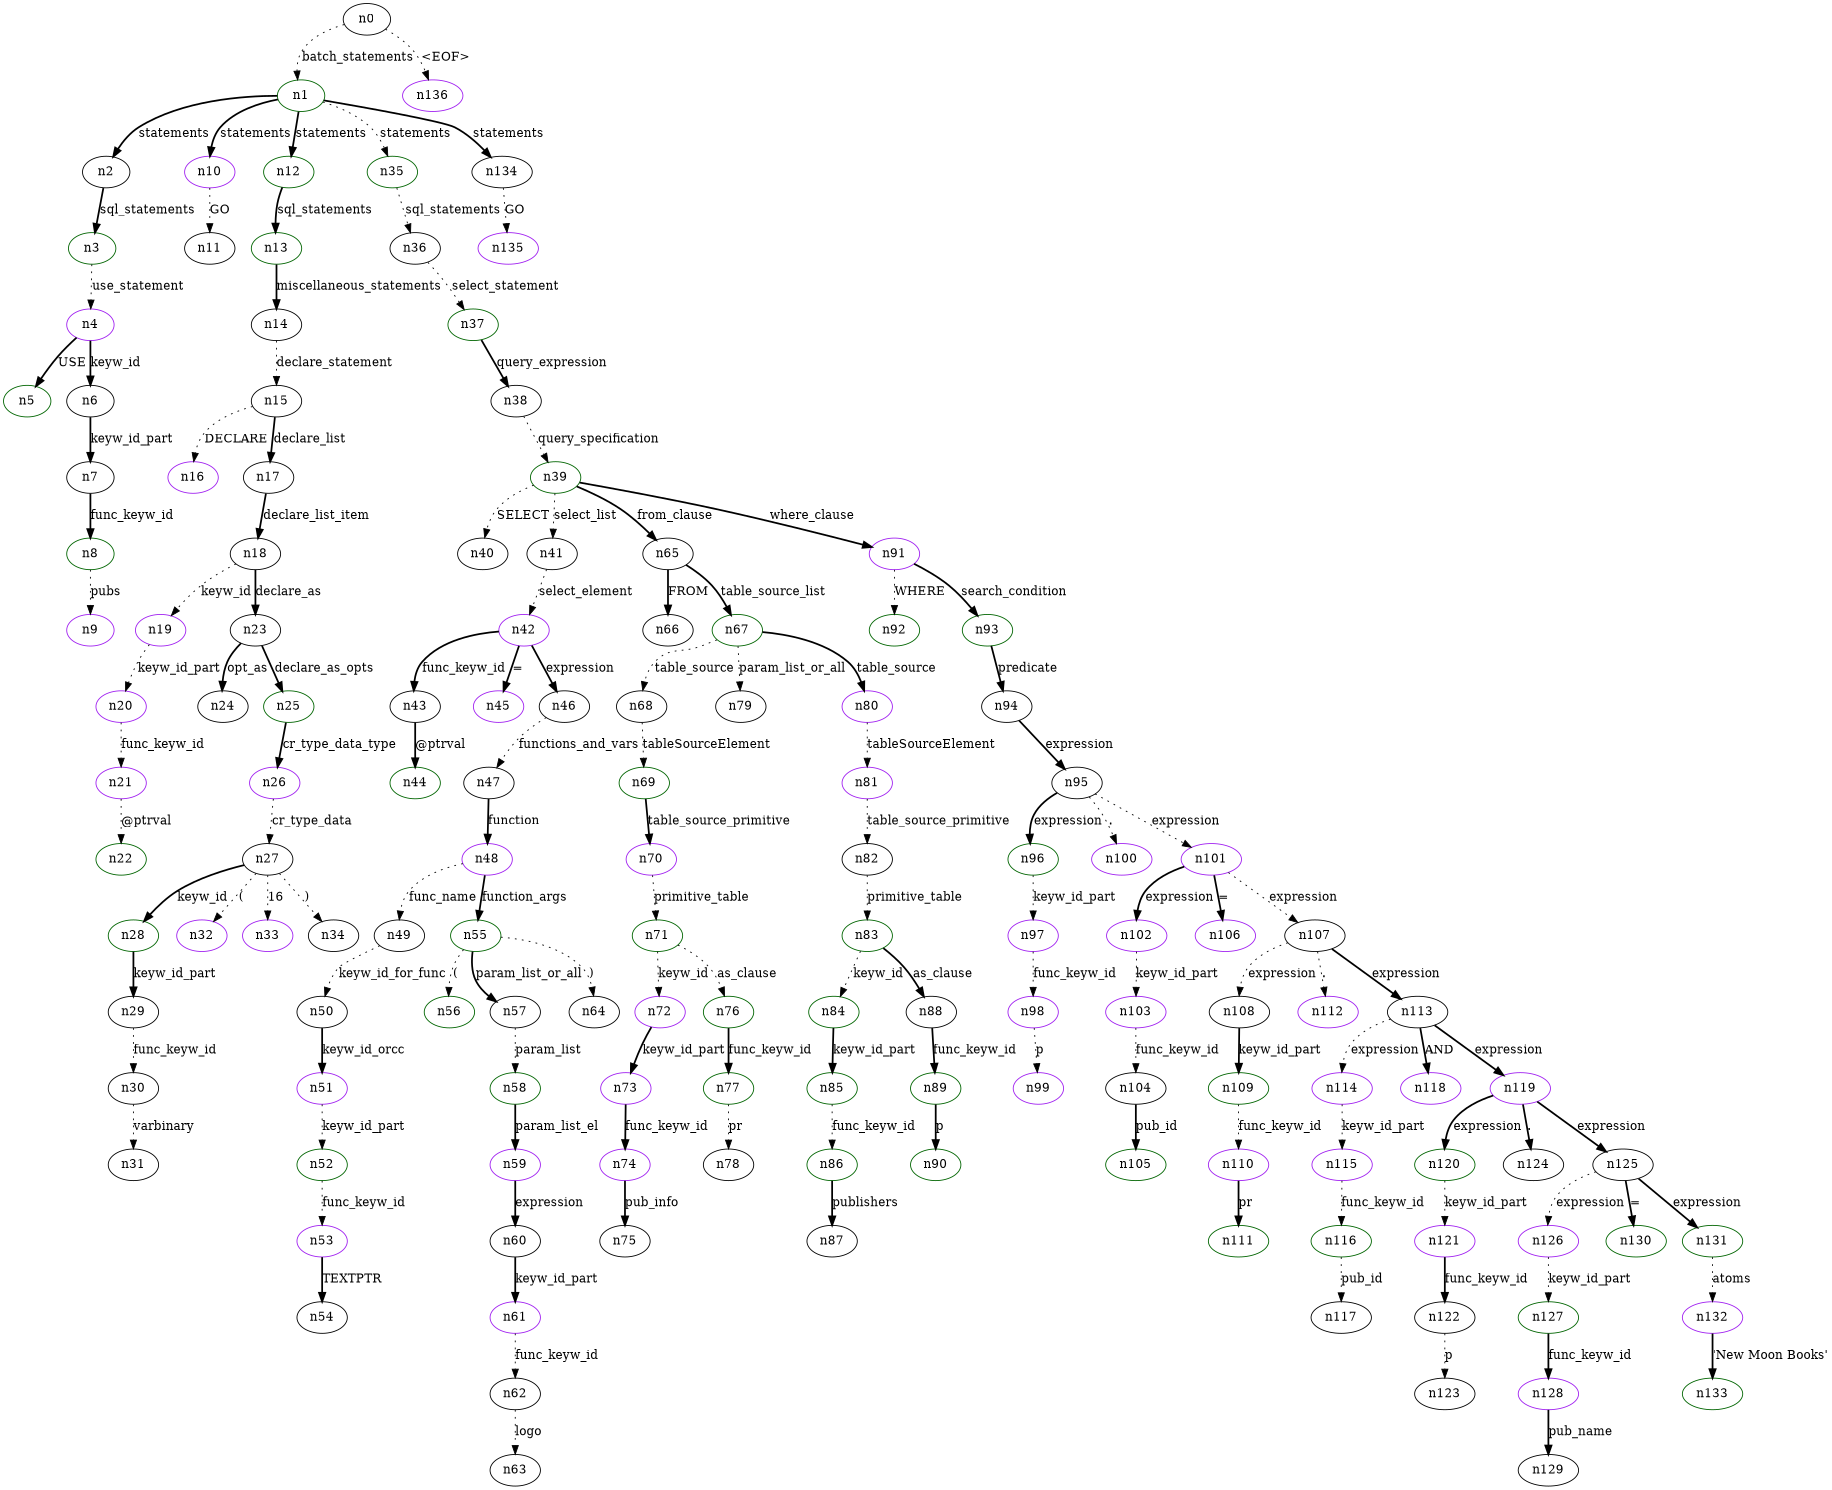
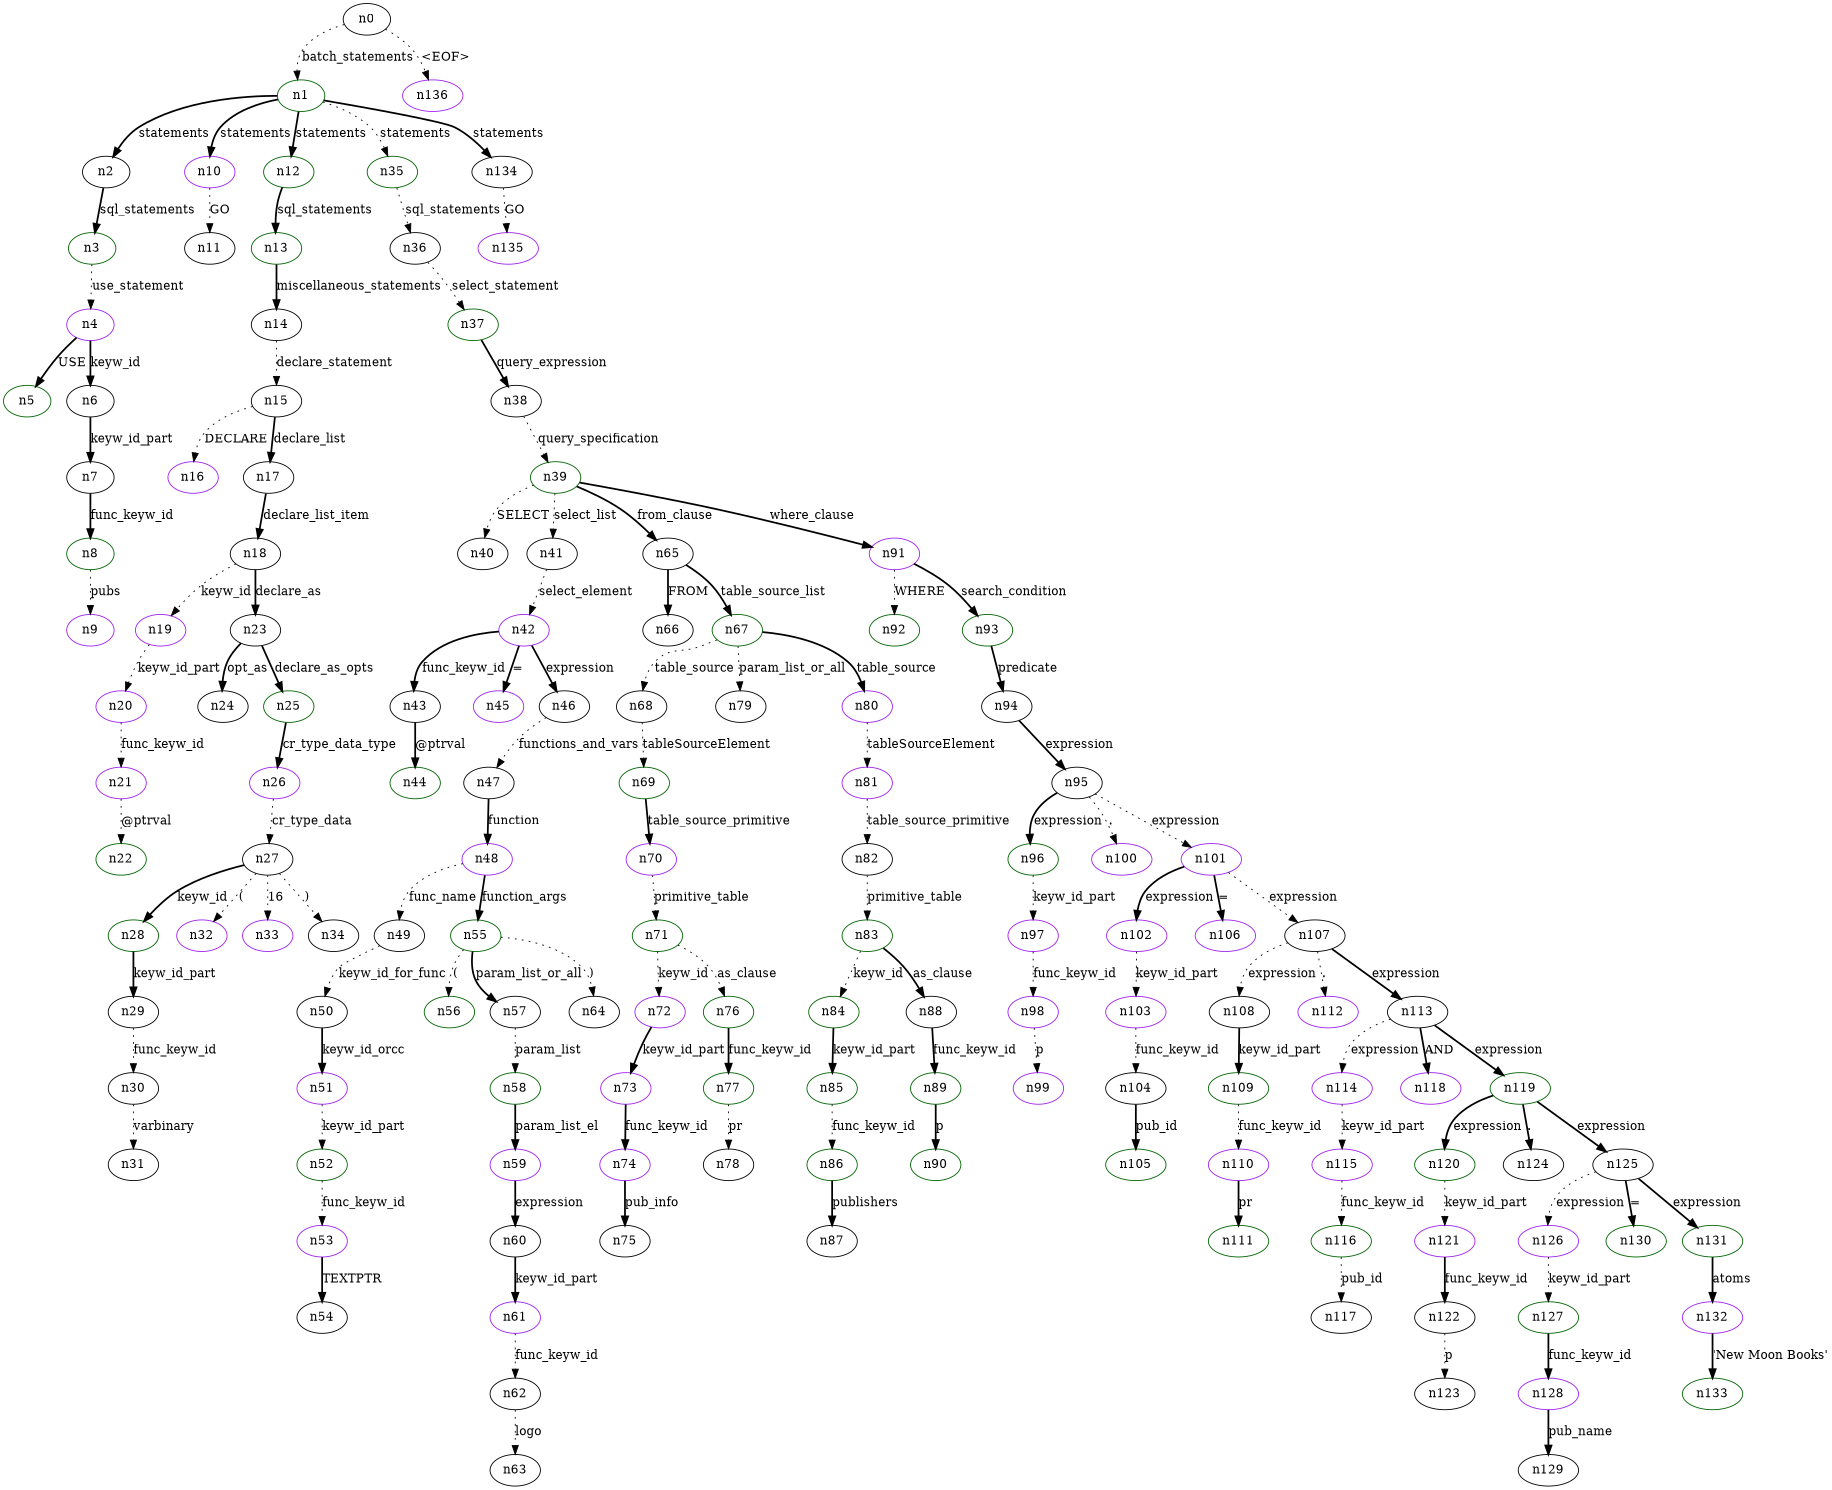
  digraph {
    node [color=black]
    edge [style=bold]
    n1 [color=darkgreen]
    n0
    n136 [color=purple]
    n2
    n10 [color=purple]
    n12 [color=darkgreen]
    n35 [color=darkgreen]
    n134
    n3 [color=darkgreen]
    n11
    n13 [color=darkgreen]
    n36
    n135 [color=purple]
    n4 [color=purple]
    n5 [color=darkgreen]
    n6
    n7
    n8 [color=darkgreen]
    n9 [color=purple]
    n14
    n15
    n16 [color=purple]
    n17
    n18
    n19 [color=purple]
    n23
    n20 [color=purple]
    n24
    n25 [color=darkgreen]
    n21 [color=purple]
    n22 [color=darkgreen]
    n26 [color=purple]
    n27
    n28 [color=darkgreen]
    n32 [color=purple]
    n33 [color=purple]
    n34
    n29
    n30
    n31
    n37 [color=darkgreen]
    n38
    n39 [color=darkgreen]
    n40
    n41
    n65
    n91 [color=purple]
    n42 [color=purple]
    n66
    n67 [color=darkgreen]
    n92 [color=darkgreen]
    n93 [color=darkgreen]
    n43
    n45 [color=purple]
    n46
    n44 [color=darkgreen]
    n47
    n48 [color=purple]
    n49
    n55 [color=darkgreen]
    n50
    n56 [color=darkgreen]
    n57
    n64
    n51 [color=purple]
    n52 [color=darkgreen]
    n53 [color=purple]
    n54
    n58 [color=darkgreen]
    n59 [color=purple]
    n60
    n61 [color=purple]
    n62
    n63
    n68
    n79
    n80 [color=purple]
    n69 [color=darkgreen]
    n81 [color=purple]
    n70 [color=purple]
    n71 [color=darkgreen]
    n72 [color=purple]
    n76 [color=darkgreen]
    n73 [color=purple]
    n77 [color=darkgreen]
    n74 [color=purple]
    n75
    n78
    n82
    n83 [color=darkgreen]
    n84 [color=darkgreen]
    n88
    n85 [color=darkgreen]
    n89 [color=darkgreen]
    n86 [color=darkgreen]
    n87
    n90 [color=darkgreen]
    n94
    n95
    n96 [color=darkgreen]
    n100 [color=purple]
    n101 [color=purple]
    n97 [color=purple]
    n102 [color=purple]
    n106 [color=purple]
    n107
    n98 [color=purple]
    n99 [color=purple]
    n103 [color=purple]
    n108
    n112 [color=purple]
    n113
    n104
    n105 [color=darkgreen]
    n109 [color=darkgreen]
    n114 [color=purple]
    n118 [color=purple]
-   n119 [color=purple]
+   n119 [color=darkgreen]
    n110 [color=purple]
    n111 [color=darkgreen]
    n115 [color=purple]
    n120 [color=darkgreen]
    n124
    n125
    n116 [color=darkgreen]
    n117
    n121 [color=purple]
    n126 [color=purple]
    n130 [color=darkgreen]
    n131 [color=darkgreen]
    n122
    n123
    n127 [color=darkgreen]
    n132 [color=purple]
    n128 [color=purple]
    n129
    n133 [color=darkgreen]
    n1 -> n2 [label=statements]
    n1 -> n10 [label=statements]
    n1 -> n12 [label=statements]
    n1 -> n35 [label=statements style=dotted]
    n1 -> n134 [label=statements]
    n0 -> n1 [label=batch_statements style=dotted]
    n0 -> n136 [label="<EOF>" style=dotted]
    n2 -> n3 [label=sql_statements]
    n10 -> n11 [label=GO style=dotted]
    n12 -> n13 [label=sql_statements]
    n35 -> n36 [label=sql_statements style=dotted]
    n134 -> n135 [label=GO style=dotted]
    n3 -> n4 [label=use_statement style=dotted]
    n13 -> n14 [label=miscellaneous_statements]
    n36 -> n37 [label=select_statement style=dotted]
    n4 -> n5 [label=USE]
    n4 -> n6 [label=keyw_id]
    n6 -> n7 [label=keyw_id_part]
    n7 -> n8 [label=func_keyw_id]
    n8 -> n9 [label=pubs style=dotted]
    n14 -> n15 [label=declare_statement style=dotted]
    n15 -> n16 [label=DECLARE style=dotted]
    n15 -> n17 [label=declare_list]
    n17 -> n18 [label=declare_list_item]
    n18 -> n19 [label=keyw_id style=dotted]
    n18 -> n23 [label=declare_as]
    n19 -> n20 [label=keyw_id_part style=dotted]
    n23 -> n24 [label=opt_as]
    n23 -> n25 [label=declare_as_opts]
    n20 -> n21 [label=func_keyw_id style=dotted]
    n25 -> n26 [label=cr_type_data_type]
    n21 -> n22 [label="@ptrval" style=dotted]
    n26 -> n27 [label=cr_type_data style=dotted]
    n27 -> n28 [label=keyw_id]
    n27 -> n32 [label="(" style=dotted]
    n27 -> n33 [label=16 style=dotted]
    n27 -> n34 [label=")" style=dotted]
    n28 -> n29 [label=keyw_id_part]
    n29 -> n30 [label=func_keyw_id style=dotted]
    n30 -> n31 [label=varbinary style=dotted]
    n37 -> n38 [label=query_expression]
    n38 -> n39 [label=query_specification style=dotted]
    n39 -> n40 [label=SELECT style=dotted]
    n39 -> n41 [label=select_list style=dotted]
    n39 -> n65 [label=from_clause]
    n39 -> n91 [label=where_clause]
    n41 -> n42 [label=select_element style=dotted]
    n65 -> n66 [label=FROM]
    n65 -> n67 [label=table_source_list]
    n91 -> n92 [label=WHERE style=dotted]
    n91 -> n93 [label=search_condition]
    n42 -> n43 [label=func_keyw_id]
    n42 -> n45 [label="="]
    n42 -> n46 [label=expression]
    n67 -> n68 [label=table_source style=dotted]
    n67 -> n79 [label=param_list_or_all style=dotted]
    n67 -> n80 [label=table_source]
    n93 -> n94 [label=predicate]
    n43 -> n44 [label="@ptrval"]
    n46 -> n47 [label=functions_and_vars style=dotted]
    n47 -> n48 [label=function]
    n48 -> n49 [label=func_name style=dotted]
    n48 -> n55 [label=function_args]
    n49 -> n50 [label=keyw_id_for_func style=dotted]
    n55 -> n56 [label="(" style=dotted]
    n55 -> n57 [label=param_list_or_all]
    n55 -> n64 [label=")" style=dotted]
    n50 -> n51 [label=keyw_id_orcc]
    n57 -> n58 [label=param_list style=dotted]
    n51 -> n52 [label=keyw_id_part style=dotted]
    n52 -> n53 [label=func_keyw_id style=dotted]
    n53 -> n54 [label=TEXTPTR]
    n58 -> n59 [label=param_list_el]
    n59 -> n60 [label=expression]
    n60 -> n61 [label=keyw_id_part]
    n61 -> n62 [label=func_keyw_id style=dotted]
    n62 -> n63 [label=logo style=dotted]
    n68 -> n69 [label=tableSourceElement style=dotted]
    n80 -> n81 [label=tableSourceElement style=dotted]
    n69 -> n70 [label=table_source_primitive]
    n81 -> n82 [label=table_source_primitive style=dotted]
    n70 -> n71 [label=primitive_table style=dotted]
    n71 -> n72 [label=keyw_id style=dotted]
    n71 -> n76 [label=as_clause style=dotted]
    n72 -> n73 [label=keyw_id_part]
    n76 -> n77 [label=func_keyw_id]
    n73 -> n74 [label=func_keyw_id]
    n77 -> n78 [label=pr style=dotted]
    n74 -> n75 [label=pub_info]
    n82 -> n83 [label=primitive_table style=dotted]
    n83 -> n84 [label=keyw_id style=dotted]
    n83 -> n88 [label=as_clause]
    n84 -> n85 [label=keyw_id_part]
    n88 -> n89 [label=func_keyw_id]
    n85 -> n86 [label=func_keyw_id style=dotted]
    n89 -> n90 [label=p]
    n86 -> n87 [label=publishers]
    n94 -> n95 [label=expression]
    n95 -> n96 [label=expression]
    n95 -> n100 [label="." style=dotted]
    n95 -> n101 [label=expression style=dotted]
    n96 -> n97 [label=keyw_id_part style=dotted]
    n101 -> n102 [label=expression]
    n101 -> n106 [label="="]
    n101 -> n107 [label=expression style=dotted]
    n97 -> n98 [label=func_keyw_id style=dotted]
    n102 -> n103 [label=keyw_id_part style=dotted]
    n107 -> n108 [label=expression style=dotted]
    n107 -> n112 [label="." style=dotted]
    n107 -> n113 [label=expression]
    n98 -> n99 [label=p style=dotted]
    n103 -> n104 [label=func_keyw_id style=dotted]
    n108 -> n109 [label=keyw_id_part]
    n113 -> n114 [label=expression style=dotted]
    n113 -> n118 [label=AND]
    n113 -> n119 [label=expression]
    n104 -> n105 [label=pub_id]
    n109 -> n110 [label=func_keyw_id style=dotted]
    n114 -> n115 [label=keyw_id_part style=dotted]
    n119 -> n120 [label=expression]
    n119 -> n124 [label="."]
    n119 -> n125 [label=expression]
    n110 -> n111 [label=pr]
    n115 -> n116 [label=func_keyw_id style=dotted]
    n120 -> n121 [label=keyw_id_part style=dotted]
    n125 -> n126 [label=expression style=dotted]
    n125 -> n130 [label="="]
    n125 -> n131 [label=expression]
    n116 -> n117 [label=pub_id style=dotted]
    n121 -> n122 [label=func_keyw_id]
    n126 -> n127 [label=keyw_id_part style=dotted]
-   n131 -> n132 [label=atoms style=dotted]
+   n131 -> n132 [label=atoms]
    n122 -> n123 [label=p style=dotted]
    n127 -> n128 [label=func_keyw_id]
    n132 -> n133 [label="'New Moon Books'"]
    n128 -> n129 [label=pub_name]
  }
